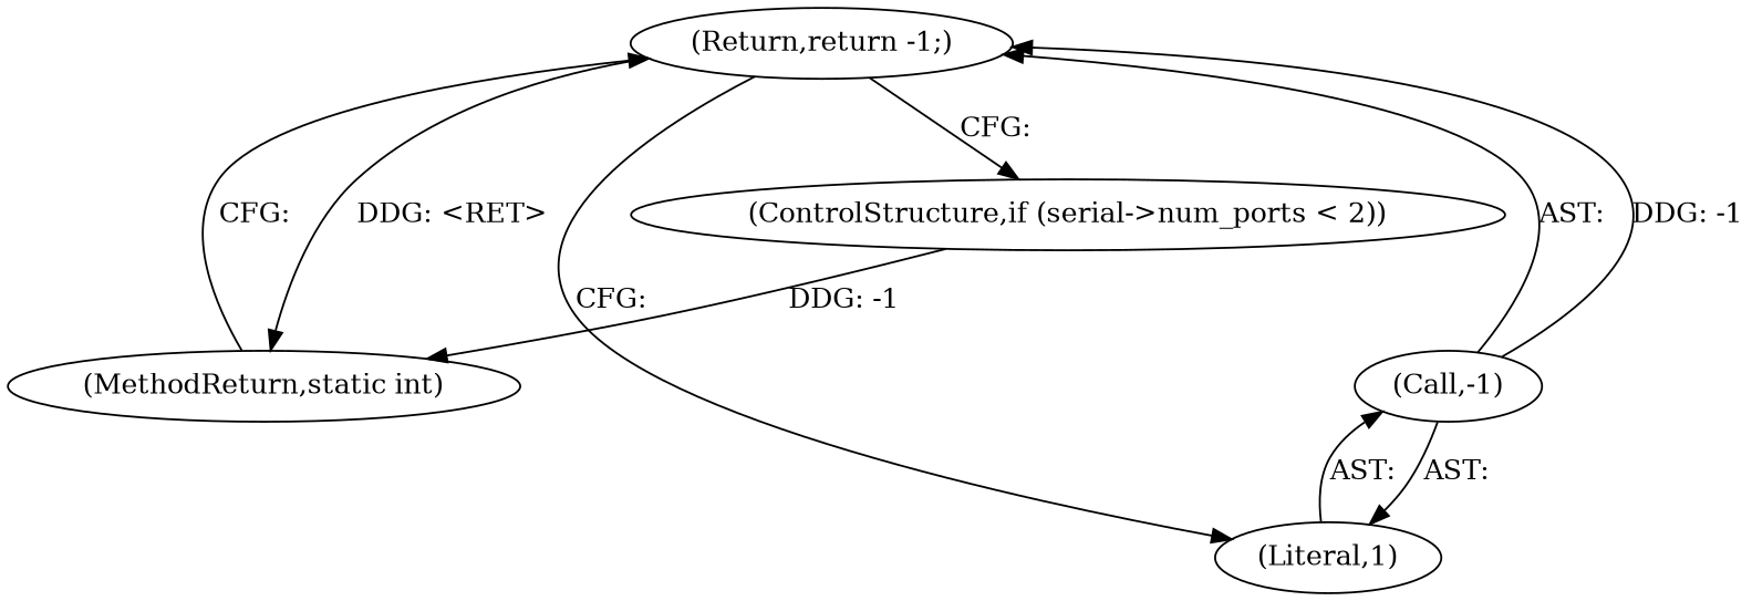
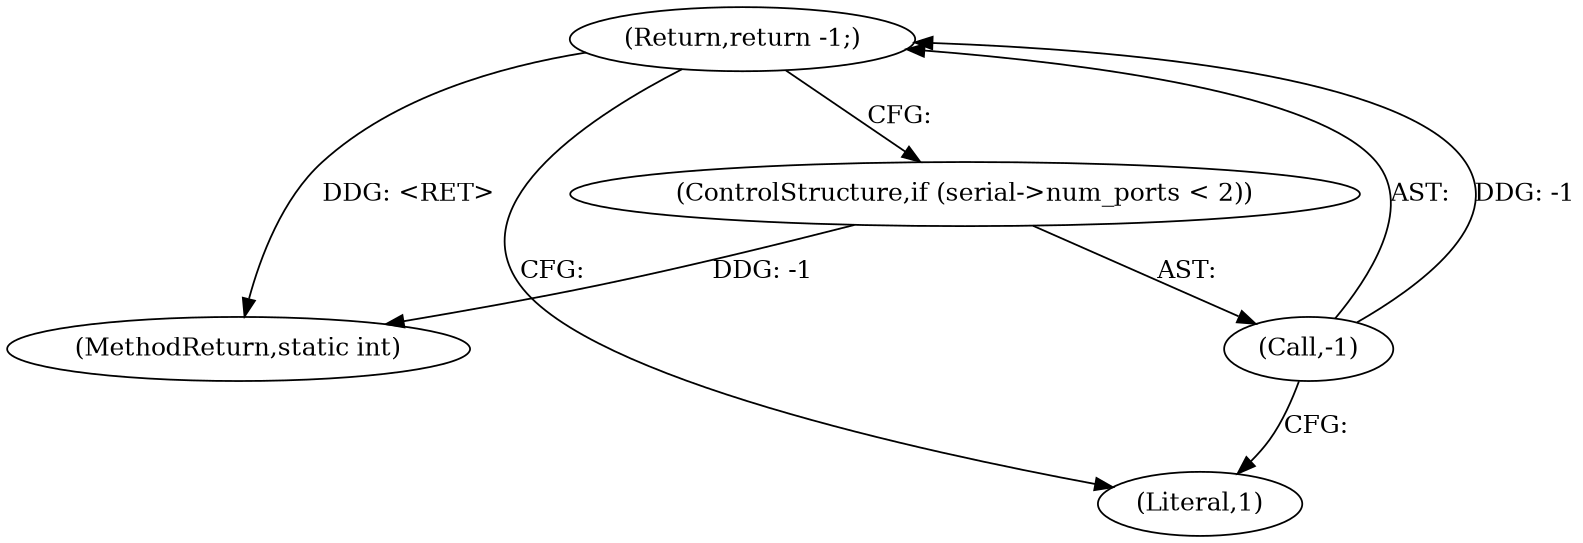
  digraph {
    n1 [label="(Return,return -1;)"]
    n2 [label="(MethodReturn,static int)"]
    n3 [label="(ControlStructure,if (serial->num_ports < 2))"]
    n4 [label="(Literal,1)"]
    n5 [label="(Call,-1)"]
    n1 -> n2 [label="DDG: <RET>"]
    n1 -> n3 [label="CFG: "]
    n1 -> n4 [label="CFG: "]
-   n2 -> n1 [label="CFG: "]
    n3 -> n2 [label="DDG: -1"]
-   n4 -> n5 [label="AST: "]
+   n3 -> n5 [label="AST: "]
    n5 -> n1 [label="AST: "]
    n5 -> n1 [label="DDG: -1"]
-   n5 -> n4 [label="AST: "]
+   n5 -> n4 [label="CFG: "]
  }
